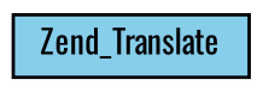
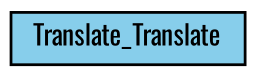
  digraph {
    rankdir=LR
    fontname=Oswald
-   n1 [color=black fillcolor=skyblue fontname=Oswald fontsize=10 height=0.2 label=Zend_Translate shape=record style=filled width=0.4]
+   n1 [color=black fillcolor=skyblue fontname=Oswald fontsize=10 height=0.2 label=Translate_Translate shape=record style=filled width=0.4]
  }
